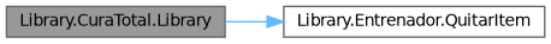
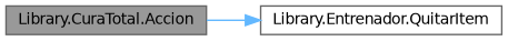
  digraph {
    rankdir=LR
    node [fontname=Helvetica fontsize=10 shape=box style=filled]
-   n1 [color=gray40 fillcolor=grey60 fontcolor=black height=0.2 label="Library.CuraTotal.Library" width=0.4]
+   n1 [color=gray40 fillcolor=grey60 fontcolor=black height=0.2 label="Library.CuraTotal.Accion" width=0.4]
    n2 [color=grey40 fillcolor=white height=0.2 label="Library.Entrenador.QuitarItem" width=0.4]
    n1 -> n2 [color=steelblue1 fontname=Helvetica fontsize=10 labelfontname=Helvetica labelfontsize=10 style=solid]
  }
